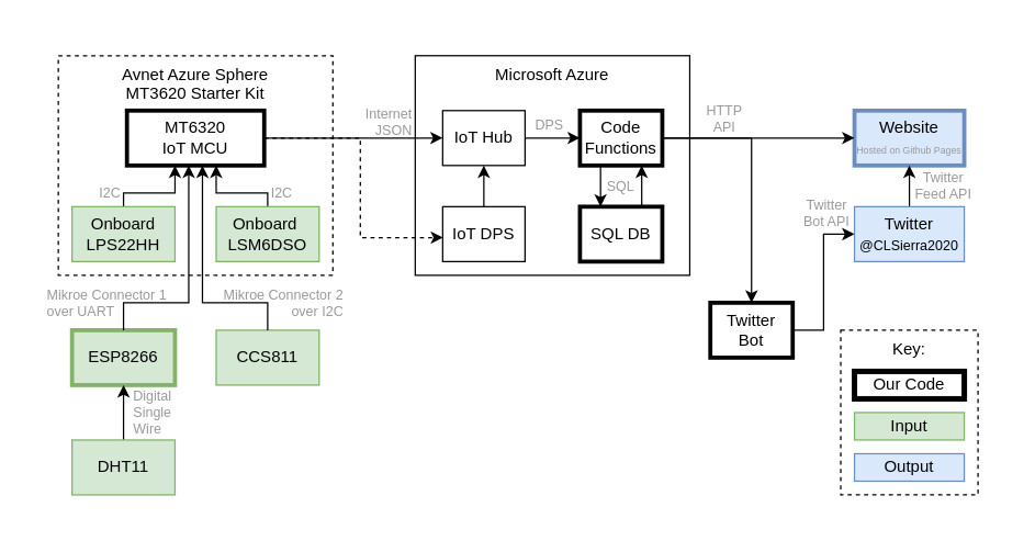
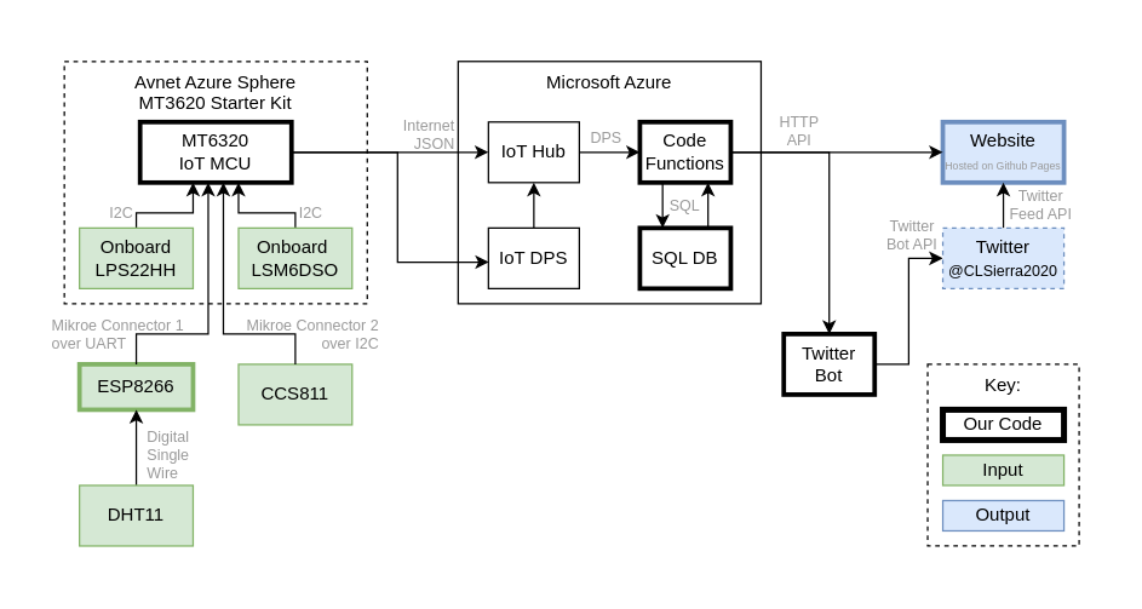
  <mxCell id="0" />
  <mxCell id="1" parent="0" />
  <mxCell id="2" value="" style="rounded=0;whiteSpace=wrap;html=1;dashed=1;strokeWidth=3;fillColor=none;align=center;strokeColor=none;" parent="1" vertex="1"><mxGeometry x="20.2" y="20" width="711.8" height="360" as="geometry" /></mxCell>
  <mxCell id="3" value="Microsoft Azure" style="rounded=0;whiteSpace=wrap;html=1;verticalAlign=top;fillColor=none;" parent="1" vertex="1"><mxGeometry x="302" y="40" width="200" height="160" as="geometry" /></mxCell>
- <mxCell id="4" value="ESP8266&lt;br&gt;" style="rounded=0;whiteSpace=wrap;html=1;fillColor=#d5e8d4;strokeColor=#82b366;strokeWidth=3;" parent="1" vertex="1"><mxGeometry x="52" y="240" width="75" height="40" as="geometry" /></mxCell>
+ <mxCell id="4" value="ESP8266&lt;br&gt;" style="rounded=0;whiteSpace=wrap;html=1;fillColor=#d5e8d4;strokeColor=#82b366;strokeWidth=3;" parent="1" vertex="1"><mxGeometry x="52" y="240" width="75" height="30" as="geometry" /></mxCell>
  <mxCell id="5" value="CCS811" style="rounded=0;whiteSpace=wrap;html=1;fillColor=#d5e8d4;strokeColor=#82b366;" parent="1" vertex="1"><mxGeometry x="157" y="240" width="75" height="40" as="geometry" /></mxCell>
  <mxCell id="6" value="&lt;span style=&quot;white-space: normal&quot;&gt;Avnet Azure Sphere&lt;br&gt;MT3620 Starter Kit&lt;/span&gt;" style="rounded=0;whiteSpace=wrap;html=1;align=center;verticalAlign=top;dashed=1;fillColor=none;" parent="1" vertex="1"><mxGeometry x="42" y="40" width="200" height="160" as="geometry" /></mxCell>
  <mxCell id="7" value="Website&lt;br&gt;&lt;font style=&quot;font-size: 7px&quot; color=&quot;#999999&quot;&gt;Hosted on Github Pages&lt;/font&gt;" style="rounded=0;whiteSpace=wrap;html=1;fillColor=#dae8fc;strokeColor=#6c8ebf;strokeWidth=3;" parent="1" vertex="1"><mxGeometry x="622" y="80" width="80" height="40" as="geometry" /></mxCell>
  <mxCell id="8" style="edgeStyle=orthogonalEdgeStyle;rounded=0;orthogonalLoop=1;jettySize=auto;html=1;exitX=1;exitY=0.5;exitDx=0;exitDy=0;entryX=0;entryY=0.5;entryDx=0;entryDy=0;strokeColor=#000000;fontSize=10;fontColor=#999999;" parent="1" source="9" target="38" edge="1"><mxGeometry relative="1" as="geometry" /></mxCell>
  <mxCell id="9" value="Twitter&lt;br&gt;Bot" style="rounded=0;whiteSpace=wrap;html=1;fillColor=none;strokeWidth=3;" parent="1" vertex="1"><mxGeometry x="517" y="220" width="60" height="40" as="geometry" /></mxCell>
  <mxCell id="10" style="edgeStyle=orthogonalEdgeStyle;rounded=0;orthogonalLoop=1;jettySize=auto;html=1;exitX=1;exitY=0.5;exitDx=0;exitDy=0;entryX=0;entryY=0.5;entryDx=0;entryDy=0;" parent="1" source="11" target="15" edge="1"><mxGeometry relative="1" as="geometry" /></mxCell>
  <mxCell id="11" value="IoT Hub" style="rounded=0;whiteSpace=wrap;html=1;fillColor=none;" parent="1" vertex="1"><mxGeometry x="322" y="80" width="60" height="40" as="geometry" /></mxCell>
  <mxCell id="12" style="edgeStyle=orthogonalEdgeStyle;rounded=0;orthogonalLoop=1;jettySize=auto;html=1;exitX=0.25;exitY=1;exitDx=0;exitDy=0;entryX=0.25;entryY=0;entryDx=0;entryDy=0;strokeColor=#000000;fontSize=10;fontColor=#999999;" parent="1" source="15" target="17" edge="1"><mxGeometry relative="1" as="geometry" /></mxCell>
  <mxCell id="13" value="" style="edgeStyle=orthogonalEdgeStyle;rounded=0;orthogonalLoop=1;jettySize=auto;html=1;exitX=1;exitY=0.5;exitDx=0;exitDy=0;strokeColor=#000000;fontSize=10;fontColor=#999999;entryX=0;entryY=0.5;entryDx=0;entryDy=0;" parent="1" source="15" target="7" edge="1"><mxGeometry relative="1" as="geometry"><mxPoint x="652" y="100" as="targetPoint" /></mxGeometry></mxCell>
  <mxCell id="14" style="edgeStyle=orthogonalEdgeStyle;rounded=0;orthogonalLoop=1;jettySize=auto;html=1;exitX=1;exitY=0.5;exitDx=0;exitDy=0;entryX=0.5;entryY=0;entryDx=0;entryDy=0;strokeColor=#000000;fontSize=10;fontColor=#999999;" parent="1" source="15" target="9" edge="1"><mxGeometry relative="1" as="geometry" /></mxCell>
  <mxCell id="15" value="Code Functions" style="rounded=0;whiteSpace=wrap;html=1;fillColor=none;strokeWidth=3;" parent="1" vertex="1"><mxGeometry x="422" y="80" width="60" height="40" as="geometry" /></mxCell>
  <mxCell id="16" style="edgeStyle=orthogonalEdgeStyle;rounded=0;orthogonalLoop=1;jettySize=auto;html=1;exitX=0.75;exitY=0;exitDx=0;exitDy=0;entryX=0.75;entryY=1;entryDx=0;entryDy=0;strokeColor=#000000;fontSize=10;fontColor=#999999;" parent="1" source="17" target="15" edge="1"><mxGeometry relative="1" as="geometry" /></mxCell>
  <mxCell id="17" value="SQL DB" style="rounded=0;whiteSpace=wrap;html=1;fillColor=none;strokeWidth=3;" parent="1" vertex="1"><mxGeometry x="422" y="150" width="60" height="40" as="geometry" /></mxCell>
  <mxCell id="18" style="edgeStyle=orthogonalEdgeStyle;rounded=0;orthogonalLoop=1;jettySize=auto;html=1;exitX=0.5;exitY=0;exitDx=0;exitDy=0;entryX=0.5;entryY=1;entryDx=0;entryDy=0;strokeColor=#000000;fontSize=10;fontColor=#999999;" parent="1" source="19" target="11" edge="1"><mxGeometry relative="1" as="geometry" /></mxCell>
  <mxCell id="19" value="IoT DPS" style="rounded=0;whiteSpace=wrap;html=1;fillColor=none;" parent="1" vertex="1"><mxGeometry x="322" y="150" width="60" height="40" as="geometry" /></mxCell>
  <mxCell id="20" style="edgeStyle=orthogonalEdgeStyle;rounded=0;orthogonalLoop=1;jettySize=auto;html=1;exitX=0.5;exitY=0;exitDx=0;exitDy=0;strokeColor=#000000;" parent="1" source="21" edge="1"><mxGeometry relative="1" as="geometry"><mxPoint x="127" y="120" as="targetPoint" /><Array as="points"><mxPoint x="89" y="140" /><mxPoint x="127" y="140" /></Array></mxGeometry></mxCell>
  <mxCell id="21" value="Onboard LPS22HH" style="rounded=0;whiteSpace=wrap;html=1;fillColor=#d5e8d4;strokeColor=#82b366;" parent="1" vertex="1"><mxGeometry x="52" y="150" width="75" height="40" as="geometry" /></mxCell>
  <mxCell id="22" style="edgeStyle=orthogonalEdgeStyle;rounded=0;orthogonalLoop=1;jettySize=auto;html=1;exitX=0.5;exitY=0;exitDx=0;exitDy=0;strokeColor=#000000;" parent="1" source="23" edge="1"><mxGeometry relative="1" as="geometry"><mxPoint x="157" y="120" as="targetPoint" /><Array as="points"><mxPoint x="195" y="140" /><mxPoint x="157" y="140" /></Array></mxGeometry></mxCell>
  <mxCell id="23" value="Onboard&amp;nbsp;&lt;br&gt;LSM6DSO" style="rounded=0;whiteSpace=wrap;html=1;fillColor=#d5e8d4;strokeColor=#82b366;" parent="1" vertex="1"><mxGeometry x="157" y="150" width="75" height="40" as="geometry" /></mxCell>
  <mxCell id="24" style="edgeStyle=orthogonalEdgeStyle;rounded=0;orthogonalLoop=1;jettySize=auto;html=1;exitX=1;exitY=0.5;exitDx=0;exitDy=0;entryX=0;entryY=0.5;entryDx=0;entryDy=0;strokeColor=#000000;fontSize=10;fontColor=#999999;" parent="1" source="26" target="11" edge="1"><mxGeometry relative="1" as="geometry" /></mxCell>
- <mxCell id="25" style="edgeStyle=orthogonalEdgeStyle;rounded=0;orthogonalLoop=1;jettySize=auto;html=1;exitX=1;exitY=0.5;exitDx=0;exitDy=0;entryX=0.005;entryY=0.564;entryDx=0;entryDy=0;entryPerimeter=0;strokeColor=#000000;fontSize=10;fontColor=#999999;dashed=1;" parent="1" source="26" target="19" edge="1"><mxGeometry relative="1" as="geometry"><Array as="points"><mxPoint x="262" y="100" /><mxPoint x="262" y="173" /></Array></mxGeometry></mxCell>
+ <mxCell id="25" style="edgeStyle=orthogonalEdgeStyle;rounded=0;orthogonalLoop=1;jettySize=auto;html=1;exitX=1;exitY=0.5;exitDx=0;exitDy=0;entryX=0.005;entryY=0.564;entryDx=0;entryDy=0;entryPerimeter=0;strokeColor=#000000;fontSize=10;fontColor=#999999;" parent="1" source="26" target="19" edge="1"><mxGeometry relative="1" as="geometry"><Array as="points"><mxPoint x="262" y="100" /><mxPoint x="262" y="173" /></Array></mxGeometry></mxCell>
  <mxCell id="26" value="MT6320&lt;br&gt;IoT MCU" style="whiteSpace=wrap;html=1;align=center;fillColor=none;strokeWidth=3;" parent="1" vertex="1"><mxGeometry x="92" y="80" width="100" height="40" as="geometry" /></mxCell>
  <mxCell id="27" value="" style="endArrow=classic;html=1;strokeColor=#000000;exitX=0.5;exitY=0;exitDx=0;exitDy=0;edgeStyle=orthogonalEdgeStyle;rounded=0;" parent="1" source="4" edge="1"><mxGeometry width="50" height="50" relative="1" as="geometry"><mxPoint x="92" y="250" as="sourcePoint" /><mxPoint x="137" y="120" as="targetPoint" /><Array as="points"><mxPoint x="90" y="220" /><mxPoint x="137" y="220" /></Array></mxGeometry></mxCell>
  <mxCell id="28" style="edgeStyle=orthogonalEdgeStyle;rounded=0;orthogonalLoop=1;jettySize=auto;html=1;strokeColor=#000000;exitX=0.5;exitY=0;exitDx=0;exitDy=0;" parent="1" source="5" edge="1"><mxGeometry relative="1" as="geometry"><mxPoint x="202" y="220" as="sourcePoint" /><mxPoint x="147" y="120" as="targetPoint" /><Array as="points"><mxPoint x="195" y="220" /><mxPoint x="147" y="220" /></Array></mxGeometry></mxCell>
  <mxCell id="29" style="edgeStyle=orthogonalEdgeStyle;rounded=0;orthogonalLoop=1;jettySize=auto;html=1;exitX=0.5;exitY=0;exitDx=0;exitDy=0;entryX=0.5;entryY=1;entryDx=0;entryDy=0;strokeColor=#000000;" parent="1" source="30" target="4" edge="1"><mxGeometry relative="1" as="geometry" /></mxCell>
  <mxCell id="30" value="DHT11" style="rounded=0;whiteSpace=wrap;html=1;fillColor=#d5e8d4;strokeColor=#82b366;" parent="1" vertex="1"><mxGeometry x="52" y="320" width="75" height="40" as="geometry" /></mxCell>
  <mxCell id="31" value="Mikroe Connector 1&lt;br&gt;over UART" style="text;html=1;strokeColor=none;fillColor=none;align=left;verticalAlign=middle;whiteSpace=wrap;rounded=0;fontSize=10;fontColor=#999999;" parent="1" vertex="1"><mxGeometry x="32" y="210" width="95" height="20" as="geometry" /></mxCell>
  <mxCell id="32" value="Mikroe Connector 2&lt;br&gt;over I2C" style="text;html=1;strokeColor=none;fillColor=none;align=right;verticalAlign=middle;whiteSpace=wrap;rounded=0;fontSize=10;fontColor=#999999;" parent="1" vertex="1"><mxGeometry x="157" y="210" width="95" height="20" as="geometry" /></mxCell>
  <mxCell id="33" value="SQL" style="text;html=1;strokeColor=none;fillColor=none;align=center;verticalAlign=middle;whiteSpace=wrap;rounded=0;labelBackgroundColor=none;fontSize=10;fontColor=#999999;" parent="1" vertex="1"><mxGeometry x="422" y="120" width="60" height="30" as="geometry" /></mxCell>
  <mxCell id="34" value="Internet&lt;br&gt;JSON" style="text;html=1;strokeColor=none;fillColor=none;align=right;verticalAlign=middle;whiteSpace=wrap;rounded=0;labelBackgroundColor=none;fontSize=10;fontColor=#999999;" parent="1" vertex="1"><mxGeometry x="252" y="75" width="50" height="25" as="geometry" /></mxCell>
  <mxCell id="35" value="DPS" style="text;html=1;strokeColor=none;fillColor=none;align=center;verticalAlign=middle;whiteSpace=wrap;rounded=0;labelBackgroundColor=none;fontSize=10;fontColor=#999999;" parent="1" vertex="1"><mxGeometry x="380.2" y="80" width="40" height="20" as="geometry" /></mxCell>
  <mxCell id="36" value="HTTP&lt;br&gt;API" style="text;html=1;fontSize=10;fontColor=#999999;align=center;" parent="1" vertex="1"><mxGeometry x="492" y="67.5" width="70" height="40" as="geometry" /></mxCell>
  <mxCell id="37" style="edgeStyle=orthogonalEdgeStyle;rounded=0;orthogonalLoop=1;jettySize=auto;html=1;exitX=0.5;exitY=0;exitDx=0;exitDy=0;entryX=0.5;entryY=1;entryDx=0;entryDy=0;strokeColor=#000000;fontSize=10;fontColor=#999999;" parent="1" source="38" target="7" edge="1"><mxGeometry relative="1" as="geometry" /></mxCell>
- <mxCell id="38" value="Twitter&lt;br&gt;&lt;font style=&quot;font-size: 10px&quot;&gt;@CLSierra2020&lt;/font&gt;" style="rounded=0;whiteSpace=wrap;html=1;fillColor=#dae8fc;strokeColor=#6c8ebf;" parent="1" vertex="1"><mxGeometry x="622" y="150" width="80" height="40" as="geometry" /></mxCell>
+ <mxCell id="38" value="Twitter&lt;br&gt;&lt;font style=&quot;font-size: 10px&quot;&gt;@CLSierra2020&lt;/font&gt;" style="rounded=0;whiteSpace=wrap;html=1;fillColor=#dae8fc;strokeColor=#6c8ebf;dashed=1;" parent="1" vertex="1"><mxGeometry x="622" y="150" width="80" height="40" as="geometry" /></mxCell>
  <mxCell id="39" value="Twitter Bot API" style="text;html=1;strokeColor=none;fillColor=none;align=center;verticalAlign=middle;whiteSpace=wrap;rounded=0;labelBackgroundColor=none;fontSize=10;fontColor=#999999;" parent="1" vertex="1"><mxGeometry x="582" y="145" width="40" height="20" as="geometry" /></mxCell>
  <mxCell id="40" value="Twitter Feed API" style="text;html=1;strokeColor=none;fillColor=none;align=center;verticalAlign=middle;whiteSpace=wrap;rounded=0;labelBackgroundColor=none;fontSize=10;fontColor=#999999;" parent="1" vertex="1"><mxGeometry x="662" y="125" width="50" height="20" as="geometry" /></mxCell>
  <mxCell id="41" value="I2C" style="text;html=1;strokeColor=none;fillColor=none;align=center;verticalAlign=middle;whiteSpace=wrap;rounded=0;fontSize=10;fontColor=#999999;" parent="1" vertex="1"><mxGeometry x="69.5" y="130" width="20" height="20" as="geometry" /></mxCell>
  <mxCell id="42" value="I2C" style="text;html=1;strokeColor=none;fillColor=none;align=center;verticalAlign=middle;whiteSpace=wrap;rounded=0;fontSize=10;fontColor=#999999;" parent="1" vertex="1"><mxGeometry x="194.5" y="130" width="20" height="20" as="geometry" /></mxCell>
  <mxCell id="43" value="Digital Single Wire" style="text;html=1;strokeColor=none;fillColor=none;align=left;verticalAlign=middle;whiteSpace=wrap;rounded=0;fontSize=10;fontColor=#999999;" parent="1" vertex="1"><mxGeometry x="94.5" y="290" width="27.5" height="20" as="geometry" /></mxCell>
  <mxCell id="44" value="Our Code" style="rounded=0;whiteSpace=wrap;html=1;fillColor=none;strokeWidth=4;" parent="1" vertex="1"><mxGeometry x="622" y="270" width="80" height="20" as="geometry" /></mxCell>
  <mxCell id="45" value="Input" style="rounded=0;whiteSpace=wrap;html=1;fillColor=#d5e8d4;strokeColor=#82b366;" parent="1" vertex="1"><mxGeometry x="622" y="300" width="80" height="20" as="geometry" /></mxCell>
  <mxCell id="46" value="Output" style="rounded=0;whiteSpace=wrap;html=1;fillColor=#dae8fc;strokeColor=#6c8ebf;" parent="1" vertex="1"><mxGeometry x="622" y="330" width="80" height="20" as="geometry" /></mxCell>
  <mxCell id="47" value="Key:" style="rounded=0;whiteSpace=wrap;html=1;strokeWidth=1;align=center;fillColor=none;dashed=1;verticalAlign=top;" parent="1" vertex="1"><mxGeometry x="612" y="240" width="100" height="120" as="geometry" /></mxCell>
